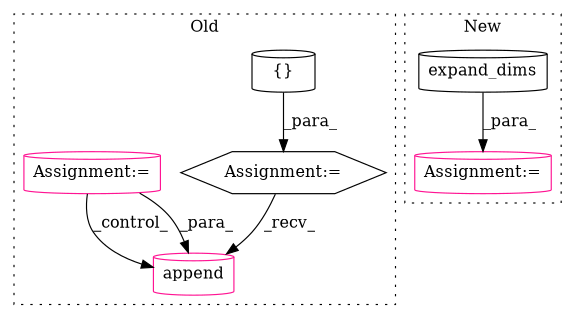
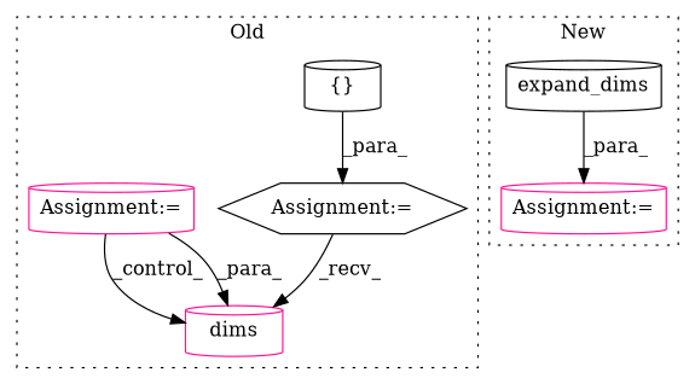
  digraph {
    node [a=7 color=deeppink l=1 shape=cylinder]
-   n1 [a=32 l="18,2" label=append s="2151,2201"]
+   n1 [a=32 l="18,2" label=dims s="2151,2201"]
    n2 [a=4 color=black l=2 label="{}" s=1694]
    n3 [color=black label="Assignment:=" s=1665 shape=hexagon]
    n4 [label="Assignment:=" s=1152]
    n5 [a=32 color=black l="12,1" label=expand_dims s="1677,1706"]
    n6 [label="Assignment:=" s=1771]
    subgraph cluster_1 {
      label=Old
      style=dotted
      n1
      n2
      n3
      n4
    }
    subgraph cluster_2 {
      label=New
      style=dotted
      n5
      n6
    }
    n2 -> n3 [label=_para_]
    n3 -> n1 [label=_recv_]
    n4 -> n1 [label=_control_]
    n4 -> n1 [label=_para_]
    n5 -> n6 [label=_para_]
  }
